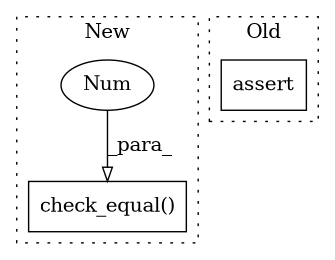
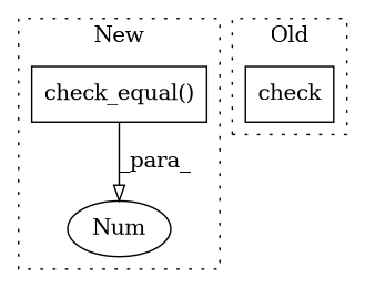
  digraph {
    node [shape=box]
    n1 [a=75 l="36,111" label="check_equal()" s="96,166"]
    n2 [a=76 l=1 label=Num s=165 shape=ellipse]
-   n3 [a=65 l=7 label=assert s=386]
+   n3 [a=65 l=7 label=check s=386]
    subgraph cluster_1 {
      label=New
      style=dotted
      n1
      n2
    }
    subgraph cluster_2 {
      label=Old
      style=dotted
      n3
    }
-   n2 -> n1 [label=_para_ arrowhead=onormal]
+   n1 -> n2 [label=_para_ arrowhead=onormal]
  }
